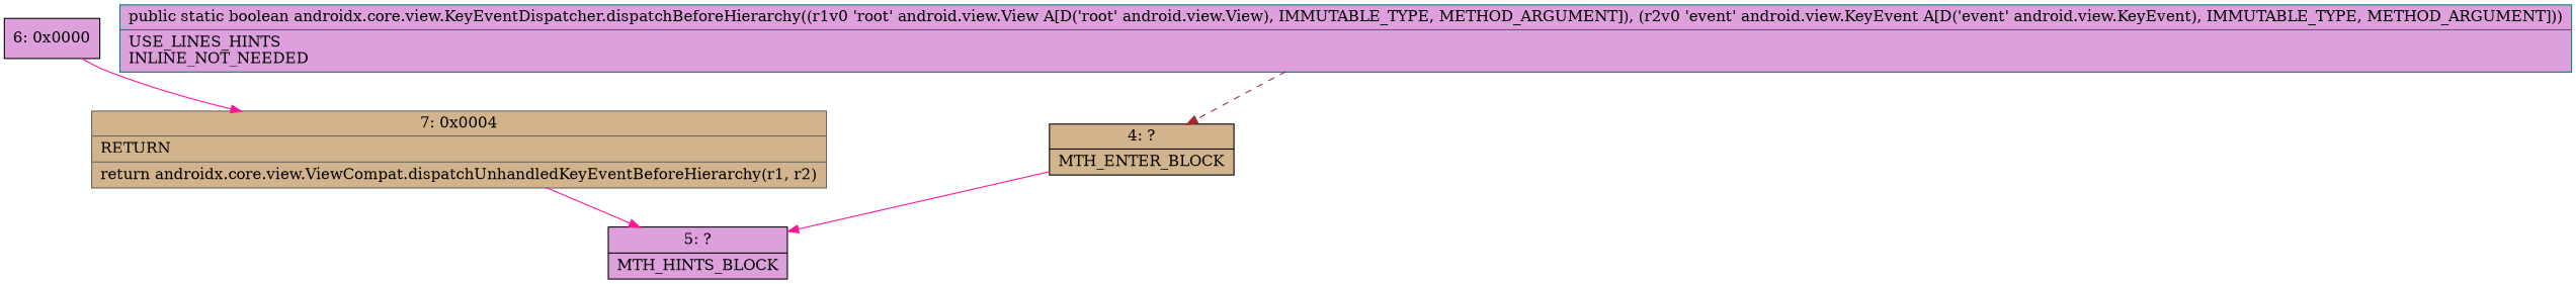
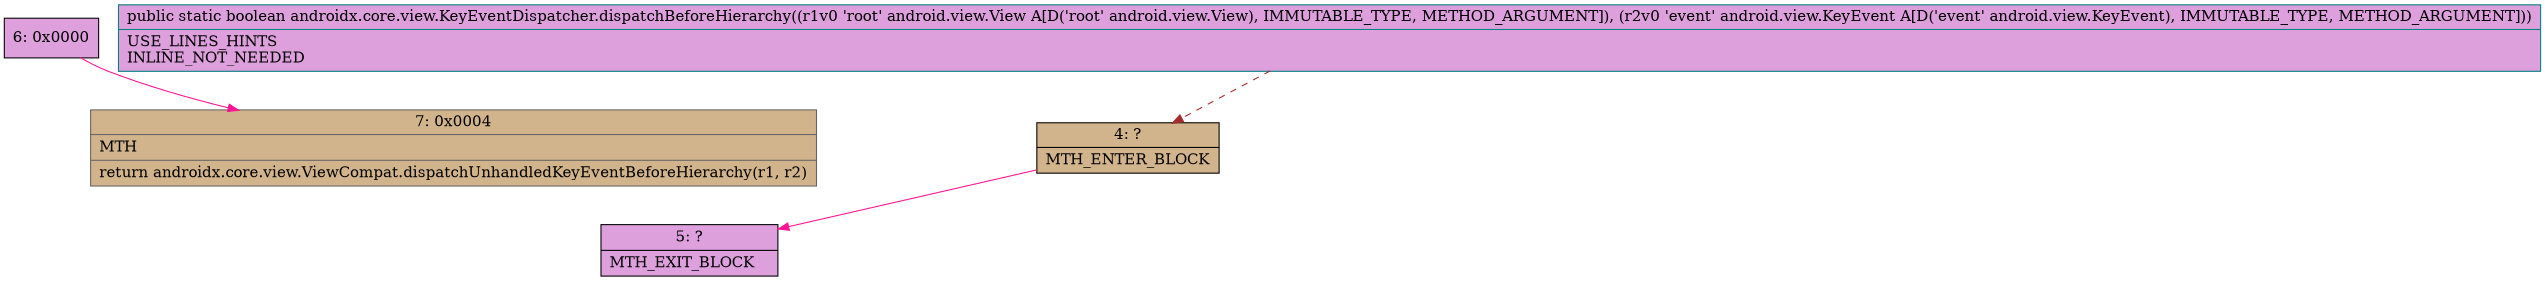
  digraph {
    node [color=black fillcolor=plum shape=record style=filled]
    edge [color=deeppink style=solid]
    n1 [fillcolor=tan label="{4\:\ ?|MTH_ENTER_BLOCK\l}"]
-   n2 [label="{5\:\ ?|MTH_HINTS_BLOCK\l}"]
+   n2 [label="{5\:\ ?|MTH_EXIT_BLOCK\l}"]
    n3 [label="{6\:\ 0x0000}"]
-   n4 [color=gray40 fillcolor=tan label="{7\:\ 0x0004|RETURN\l|return androidx.core.view.ViewCompat.dispatchUnhandledKeyEventBeforeHierarchy(r1, r2)\l}"]
+   n4 [color=gray40 fillcolor=tan label="{7\:\ 0x0004|MTH\l|return androidx.core.view.ViewCompat.dispatchUnhandledKeyEventBeforeHierarchy(r1, r2)\l}"]
    n5 [color=teal label="{public static boolean androidx.core.view.KeyEventDispatcher.dispatchBeforeHierarchy((r1v0 'root' android.view.View A[D('root' android.view.View), IMMUTABLE_TYPE, METHOD_ARGUMENT]), (r2v0 'event' android.view.KeyEvent A[D('event' android.view.KeyEvent), IMMUTABLE_TYPE, METHOD_ARGUMENT]))  | USE_LINES_HINTS\lINLINE_NOT_NEEDED\l}"]
    n1 -> n2
    n3 -> n4
-   n4 -> n2
    n5 -> n1 [color=brown style=dashed]
  }
